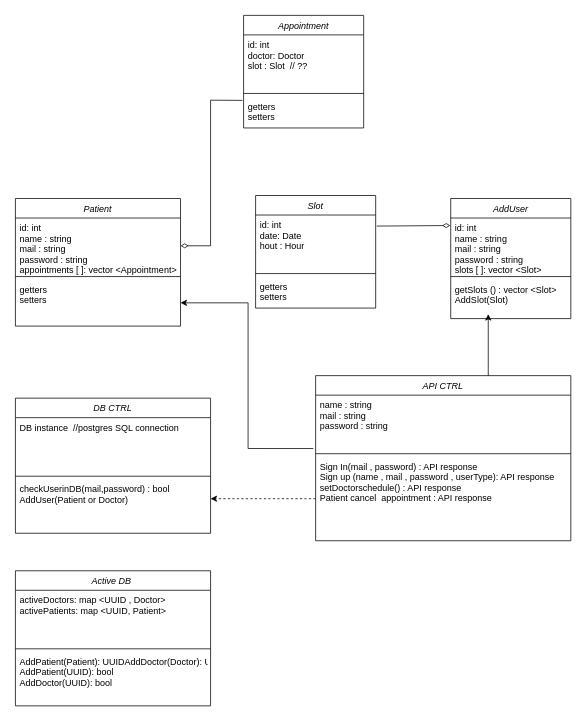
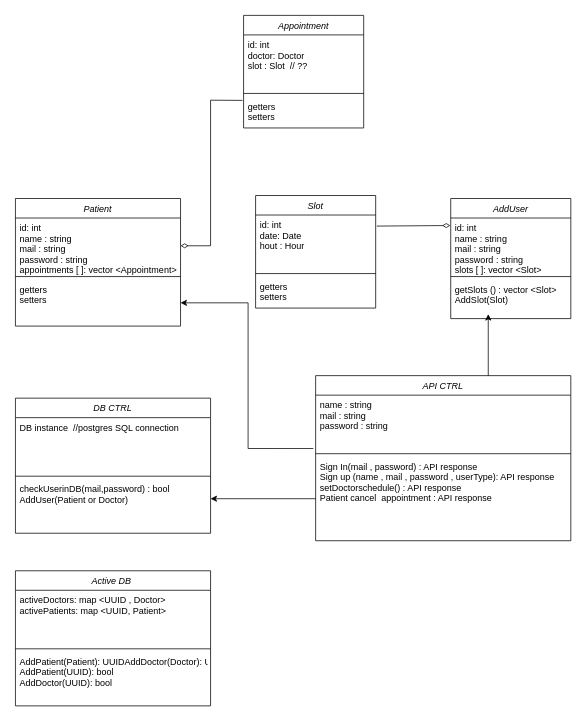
  <mxCell id="0" />
  <mxCell id="1" parent="0" />
  <mxCell id="2" value="Patient" style="swimlane;fontStyle=2;align=center;verticalAlign=top;childLayout=stackLayout;horizontal=1;startSize=26;horizontalStack=0;resizeParent=1;resizeLast=0;collapsible=1;marginBottom=0;rounded=0;shadow=0;strokeWidth=1;" parent="1" vertex="1"><mxGeometry x="20" y="264" width="220" height="170" as="geometry"><mxRectangle x="230" y="140" width="160" height="26" as="alternateBounds" /></mxGeometry></mxCell>
  <mxCell id="3" value="id: int&#10;name : string&#10;mail : string&#10;password : string&#10;appointments [ ]: vector &lt;Appointment&gt;" style="text;align=left;verticalAlign=top;spacingLeft=4;spacingRight=4;overflow=hidden;rotatable=0;points=[[0,0.5],[1,0.5]];portConstraint=eastwest;" parent="2" vertex="1"><mxGeometry y="26" width="220" height="74" as="geometry" /></mxCell>
  <mxCell id="4" value="" style="line;html=1;strokeWidth=1;align=left;verticalAlign=middle;spacingTop=-1;spacingLeft=3;spacingRight=3;rotatable=0;labelPosition=right;points=[];portConstraint=eastwest;" parent="2" vertex="1"><mxGeometry y="100" width="220" height="8" as="geometry" /></mxCell>
  <mxCell id="5" value="getters &#10;setters" style="text;align=left;verticalAlign=top;spacingLeft=4;spacingRight=4;overflow=hidden;rotatable=0;points=[[0,0.5],[1,0.5]];portConstraint=eastwest;" parent="2" vertex="1"><mxGeometry y="108" width="220" height="62" as="geometry" /></mxCell>
  <mxCell id="6" value="AddUser" style="swimlane;fontStyle=2;align=center;verticalAlign=top;childLayout=stackLayout;horizontal=1;startSize=26;horizontalStack=0;resizeParent=1;resizeLast=0;collapsible=1;marginBottom=0;rounded=0;shadow=0;strokeWidth=1;" parent="1" vertex="1"><mxGeometry x="600" y="264" width="160" height="160" as="geometry"><mxRectangle x="230" y="140" width="160" height="26" as="alternateBounds" /></mxGeometry></mxCell>
  <mxCell id="7" value="id: int&#10;name : string&#10;mail : string&#10;password : string&#10;slots [ ]: vector &lt;Slot&gt;" style="text;align=left;verticalAlign=top;spacingLeft=4;spacingRight=4;overflow=hidden;rotatable=0;points=[[0,0.5],[1,0.5]];portConstraint=eastwest;" parent="6" vertex="1"><mxGeometry y="26" width="160" height="74" as="geometry" /></mxCell>
  <mxCell id="8" value="" style="line;html=1;strokeWidth=1;align=left;verticalAlign=middle;spacingTop=-1;spacingLeft=3;spacingRight=3;rotatable=0;labelPosition=right;points=[];portConstraint=eastwest;" parent="6" vertex="1"><mxGeometry y="100" width="160" height="8" as="geometry" /></mxCell>
  <mxCell id="9" value="getSlots () : vector &lt;Slot&gt;&#10;AddSlot(Slot)" style="text;align=left;verticalAlign=top;spacingLeft=4;spacingRight=4;overflow=hidden;rotatable=0;points=[[0,0.5],[1,0.5]];portConstraint=eastwest;" parent="6" vertex="1"><mxGeometry y="108" width="160" height="42" as="geometry" /></mxCell>
  <mxCell id="10" value="DB CTRL" style="swimlane;fontStyle=2;align=center;verticalAlign=top;childLayout=stackLayout;horizontal=1;startSize=26;horizontalStack=0;resizeParent=1;resizeLast=0;collapsible=1;marginBottom=0;rounded=0;shadow=0;strokeWidth=1;" parent="1" vertex="1"><mxGeometry x="20" y="530" width="260" height="180" as="geometry"><mxRectangle x="230" y="140" width="160" height="26" as="alternateBounds" /></mxGeometry></mxCell>
  <mxCell id="11" value="DB instance  //postgres SQL connection" style="text;align=left;verticalAlign=top;spacingLeft=4;spacingRight=4;overflow=hidden;rotatable=0;points=[[0,0.5],[1,0.5]];portConstraint=eastwest;" parent="10" vertex="1"><mxGeometry y="26" width="260" height="74" as="geometry" /></mxCell>
  <mxCell id="12" value="" style="line;html=1;strokeWidth=1;align=left;verticalAlign=middle;spacingTop=-1;spacingLeft=3;spacingRight=3;rotatable=0;labelPosition=right;points=[];portConstraint=eastwest;" parent="10" vertex="1"><mxGeometry y="100" width="260" height="8" as="geometry" /></mxCell>
  <mxCell id="13" value="checkUserinDB(mail,password) : bool&#10;AddUser(Patient or Doctor)" style="text;align=left;verticalAlign=top;spacingLeft=4;spacingRight=4;overflow=hidden;rotatable=0;points=[[0,0.5],[1,0.5]];portConstraint=eastwest;" parent="10" vertex="1"><mxGeometry y="108" width="260" height="72" as="geometry" /></mxCell>
  <mxCell id="14" style="edgeStyle=orthogonalEdgeStyle;rounded=0;orthogonalLoop=1;jettySize=auto;html=1;" parent="1" edge="1"><mxGeometry relative="1" as="geometry"><mxPoint x="650" y="418" as="targetPoint" /><mxPoint x="650" y="508" as="sourcePoint" /></mxGeometry></mxCell>
  <mxCell id="15" value="API CTRL" style="swimlane;fontStyle=2;align=center;verticalAlign=top;childLayout=stackLayout;horizontal=1;startSize=26;horizontalStack=0;resizeParent=1;resizeLast=0;collapsible=1;marginBottom=0;rounded=0;shadow=0;strokeWidth=1;" parent="1" vertex="1"><mxGeometry x="420" y="500" width="340" height="220" as="geometry"><mxRectangle x="230" y="140" width="160" height="26" as="alternateBounds" /></mxGeometry></mxCell>
  <mxCell id="16" value="name : string&#10;mail : string&#10;password : string" style="text;align=left;verticalAlign=top;spacingLeft=4;spacingRight=4;overflow=hidden;rotatable=0;points=[[0,0.5],[1,0.5]];portConstraint=eastwest;" parent="15" vertex="1"><mxGeometry y="26" width="340" height="74" as="geometry" /></mxCell>
  <mxCell id="17" value="" style="line;html=1;strokeWidth=1;align=left;verticalAlign=middle;spacingTop=-1;spacingLeft=3;spacingRight=3;rotatable=0;labelPosition=right;points=[];portConstraint=eastwest;" parent="15" vertex="1"><mxGeometry y="100" width="340" height="8" as="geometry" /></mxCell>
  <mxCell id="18" value="Sign In(mail , password) : API response&#10;Sign up (name , mail , password , userType): API response&#10;setDoctorschedule() : API response&#10;Patient cancel  appointment : API response" style="text;align=left;verticalAlign=top;spacingLeft=4;spacingRight=4;overflow=hidden;rotatable=0;points=[[0,0.5],[1,0.5]];portConstraint=eastwest;" parent="15" vertex="1"><mxGeometry y="108" width="340" height="112" as="geometry" /></mxCell>
- <mxCell id="19" style="edgeStyle=orthogonalEdgeStyle;rounded=0;orthogonalLoop=1;jettySize=auto;html=1;entryX=1;entryY=0.361;entryDx=0;entryDy=0;entryPerimeter=0;dashed=1;" parent="1" source="18" target="13" edge="1"><mxGeometry relative="1" as="geometry" /></mxCell>
+ <mxCell id="19" style="edgeStyle=orthogonalEdgeStyle;rounded=0;orthogonalLoop=1;jettySize=auto;html=1;entryX=1;entryY=0.361;entryDx=0;entryDy=0;entryPerimeter=0;" parent="1" source="18" target="13" edge="1"><mxGeometry relative="1" as="geometry" /></mxCell>
  <mxCell id="20" style="edgeStyle=orthogonalEdgeStyle;rounded=0;orthogonalLoop=1;jettySize=auto;html=1;exitX=-0.009;exitY=0.961;exitDx=0;exitDy=0;exitPerimeter=0;entryX=1;entryY=0.5;entryDx=0;entryDy=0;" parent="1" source="16" target="5" edge="1"><mxGeometry relative="1" as="geometry"><mxPoint x="320" y="408" as="targetPoint" /><mxPoint x="358.64" y="592.376" as="sourcePoint" /></mxGeometry></mxCell>
  <mxCell id="21" value="Slot" style="swimlane;fontStyle=2;align=center;verticalAlign=top;childLayout=stackLayout;horizontal=1;startSize=26;horizontalStack=0;resizeParent=1;resizeLast=0;collapsible=1;marginBottom=0;rounded=0;shadow=0;strokeWidth=1;" parent="1" vertex="1"><mxGeometry x="340" y="260" width="160" height="150" as="geometry"><mxRectangle x="230" y="140" width="160" height="26" as="alternateBounds" /></mxGeometry></mxCell>
  <mxCell id="22" value="id: int&#10;date: Date&#10;hout : Hour&#10;" style="text;align=left;verticalAlign=top;spacingLeft=4;spacingRight=4;overflow=hidden;rotatable=0;points=[[0,0.5],[1,0.5]];portConstraint=eastwest;" parent="21" vertex="1"><mxGeometry y="26" width="160" height="74" as="geometry" /></mxCell>
  <mxCell id="23" value="" style="line;html=1;strokeWidth=1;align=left;verticalAlign=middle;spacingTop=-1;spacingLeft=3;spacingRight=3;rotatable=0;labelPosition=right;points=[];portConstraint=eastwest;" parent="21" vertex="1"><mxGeometry y="100" width="160" height="8" as="geometry" /></mxCell>
  <mxCell id="24" value="getters &#10;setters" style="text;align=left;verticalAlign=top;spacingLeft=4;spacingRight=4;overflow=hidden;rotatable=0;points=[[0,0.5],[1,0.5]];portConstraint=eastwest;" parent="21" vertex="1"><mxGeometry y="108" width="160" height="42" as="geometry" /></mxCell>
  <mxCell id="25" value="" style="endArrow=none;startArrow=diamondThin;endFill=0;startFill=0;html=1;verticalAlign=bottom;labelBackgroundColor=none;strokeWidth=1;startSize=8;endSize=8;rounded=0;entryX=1.009;entryY=0.199;entryDx=0;entryDy=0;entryPerimeter=0;exitX=-0.003;exitY=0.135;exitDx=0;exitDy=0;exitPerimeter=0;" parent="1" source="7" target="22" edge="1"><mxGeometry width="160" relative="1" as="geometry"><mxPoint x="535" y="270" as="sourcePoint" /><mxPoint x="645" y="270" as="targetPoint" /></mxGeometry></mxCell>
  <mxCell id="26" value="Appointment" style="swimlane;fontStyle=2;align=center;verticalAlign=top;childLayout=stackLayout;horizontal=1;startSize=26;horizontalStack=0;resizeParent=1;resizeLast=0;collapsible=1;marginBottom=0;rounded=0;shadow=0;strokeWidth=1;" parent="1" vertex="1"><mxGeometry x="324" y="20" width="160" height="150" as="geometry"><mxRectangle x="230" y="140" width="160" height="26" as="alternateBounds" /></mxGeometry></mxCell>
  <mxCell id="27" value="id: int&#10;doctor: Doctor&#10;slot : Slot  // ??&#10;" style="text;align=left;verticalAlign=top;spacingLeft=4;spacingRight=4;overflow=hidden;rotatable=0;points=[[0,0.5],[1,0.5]];portConstraint=eastwest;" parent="26" vertex="1"><mxGeometry y="26" width="160" height="74" as="geometry" /></mxCell>
  <mxCell id="28" value="" style="line;html=1;strokeWidth=1;align=left;verticalAlign=middle;spacingTop=-1;spacingLeft=3;spacingRight=3;rotatable=0;labelPosition=right;points=[];portConstraint=eastwest;" parent="26" vertex="1"><mxGeometry y="100" width="160" height="8" as="geometry" /></mxCell>
  <mxCell id="29" value="getters &#10;setters" style="text;align=left;verticalAlign=top;spacingLeft=4;spacingRight=4;overflow=hidden;rotatable=0;points=[[0,0.5],[1,0.5]];portConstraint=eastwest;" parent="26" vertex="1"><mxGeometry y="108" width="160" height="42" as="geometry" /></mxCell>
  <mxCell id="30" value="" style="endArrow=none;startArrow=diamondThin;endFill=0;startFill=0;html=1;verticalAlign=bottom;labelBackgroundColor=none;strokeWidth=1;startSize=8;endSize=8;rounded=0;entryX=-0.009;entryY=0.125;entryDx=0;entryDy=0;entryPerimeter=0;exitX=1;exitY=0.5;exitDx=0;exitDy=0;" parent="1" source="3" target="29" edge="1"><mxGeometry width="160" relative="1" as="geometry"><mxPoint x="280" y="280" as="sourcePoint" /><mxPoint x="170" y="280" as="targetPoint" /><Array as="points"><mxPoint x="280" y="327" /><mxPoint x="280" y="133" /></Array></mxGeometry></mxCell>
  <mxCell id="31" value="Active DB " style="swimlane;fontStyle=2;align=center;verticalAlign=top;childLayout=stackLayout;horizontal=1;startSize=26;horizontalStack=0;resizeParent=1;resizeLast=0;collapsible=1;marginBottom=0;rounded=0;shadow=0;strokeWidth=1;" vertex="1" parent="1"><mxGeometry x="20" y="760" width="260" height="180" as="geometry"><mxRectangle x="230" y="140" width="160" height="26" as="alternateBounds" /></mxGeometry></mxCell>
  <mxCell id="32" value="activeDoctors: map &lt;UUID , Doctor&gt;&#10;activePatients: map &lt;UUID, Patient&gt;" style="text;align=left;verticalAlign=top;spacingLeft=4;spacingRight=4;overflow=hidden;rotatable=0;points=[[0,0.5],[1,0.5]];portConstraint=eastwest;" vertex="1" parent="31"><mxGeometry y="26" width="260" height="74" as="geometry" /></mxCell>
  <mxCell id="33" value="" style="line;html=1;strokeWidth=1;align=left;verticalAlign=middle;spacingTop=-1;spacingLeft=3;spacingRight=3;rotatable=0;labelPosition=right;points=[];portConstraint=eastwest;" vertex="1" parent="31"><mxGeometry y="100" width="260" height="8" as="geometry" /></mxCell>
  <mxCell id="34" value="AddPatient(Patient): UUIDAddDoctor(Doctor): UUID&#10;AddPatient(UUID): bool&#10;AddDoctor(UUID): bool" style="text;align=left;verticalAlign=top;spacingLeft=4;spacingRight=4;overflow=hidden;rotatable=0;points=[[0,0.5],[1,0.5]];portConstraint=eastwest;" vertex="1" parent="31"><mxGeometry y="108" width="260" height="72" as="geometry" /></mxCell>
